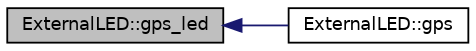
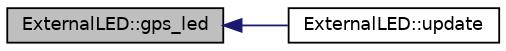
  digraph {
    rankdir=LR
    node [color=black fontname=Helvetica fontsize=10 shape=record style=filled]
    n1 [fillcolor=grey75 fontcolor=black height=0.2 label="ExternalLED::gps_led" width=0.4]
-   n2 [fillcolor=white height=0.2 label="ExternalLED::gps" width=0.4]
+   n2 [fillcolor=white height=0.2 label="ExternalLED::update" width=0.4]
    n1 -> n2 [color=midnightblue dir=back fontname=Helvetica fontsize=10 labelfontname=Helvetica labelfontsize=10 style=solid]
  }
